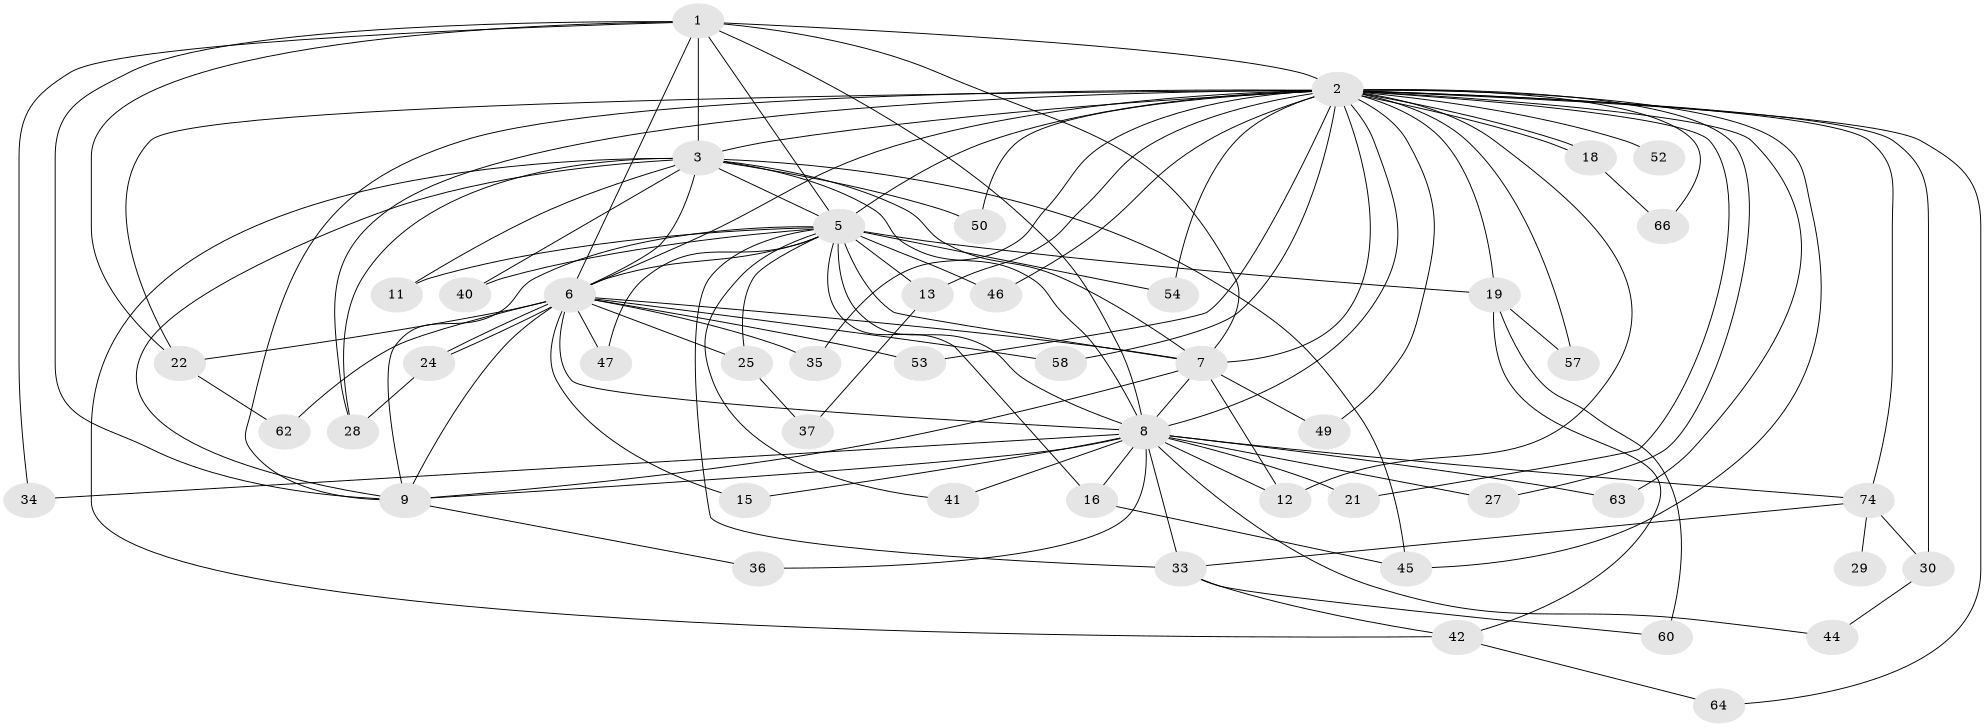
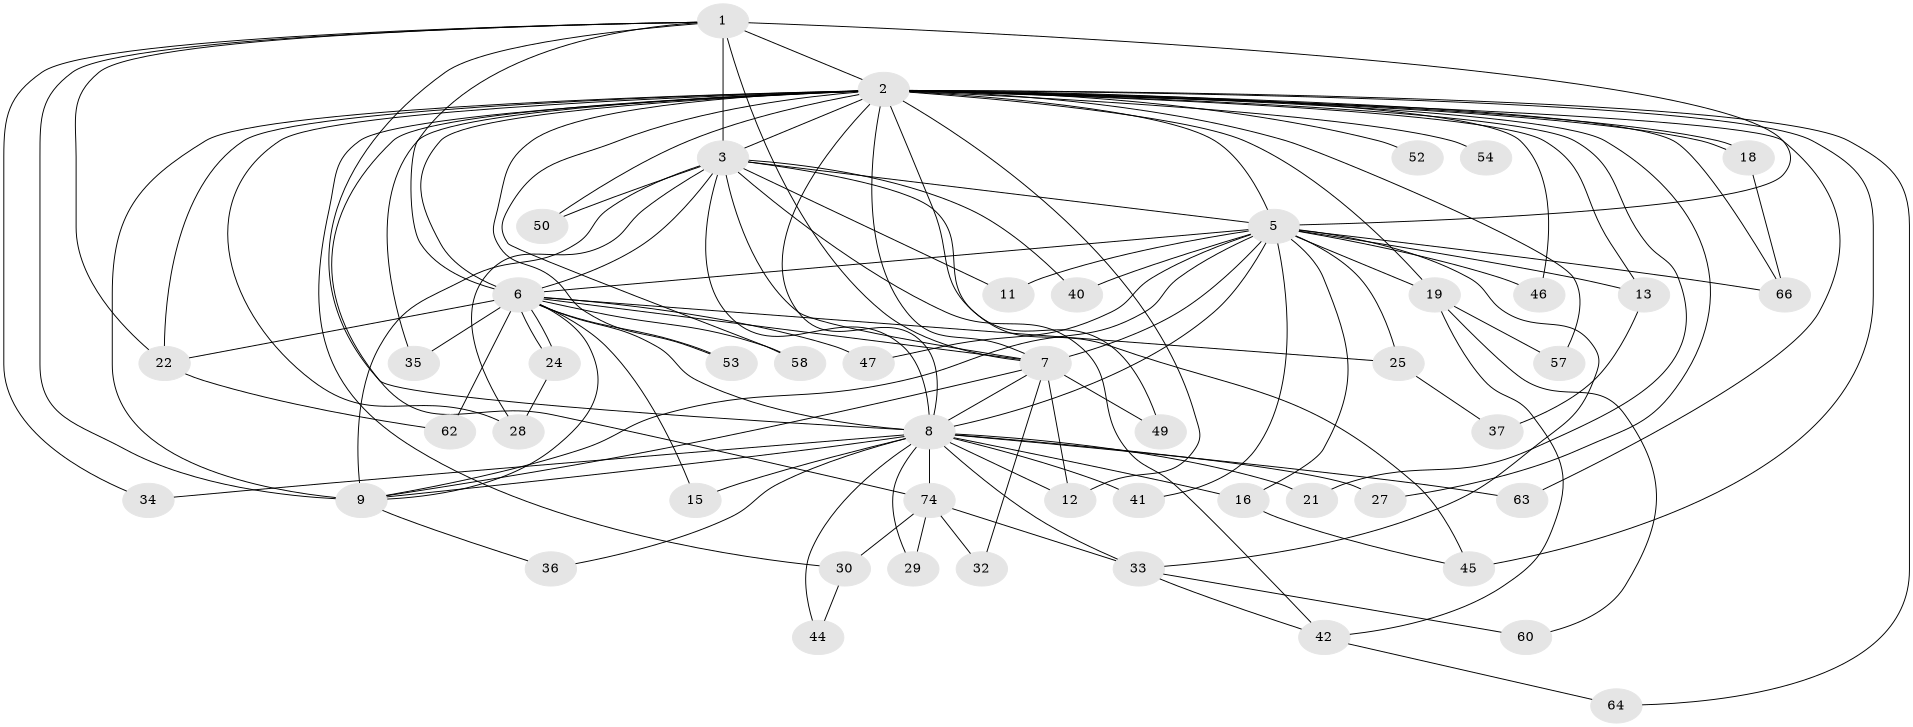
  graph {
    node [color=gray90 style=filled]
    2 [super="+4"]
    3 [super="+10"]
    5 [super="+20"]
    6 [super="+31"]
    7 [super="+26"]
    8 [super="+51"]
    9 [super="+56"]
    22 [super="+48"]
    12 [super="+23"]
    13
    n11 [label=74 super="+17"]
    18
    19 [super="+43"]
    21
    27
    28 [super="+39"]
    30
    35
    45 [super="+59"]
    46
    49
    50
    52
    53 [super="+65"]
    54
    57
    58
    63
    64
    66
    1
    34
    11
    40
    42 [super="+61"]
    16
    25
    33 [super="+38"]
    41
    47
    15
    24
    62
+   32
    29
    36
    44
    37 [super="+55"]
    60
    2 -- 3 [weight=4]
    2 -- 5 [weight=2]
    2 -- 6 [weight=2]
    2 -- 7 [weight=2]
    2 -- 8 [weight=2]
    2 -- 9 [weight=2]
    2 -- 22
    2 -- 12
    2 -- 13
    2 -- n11 [weight=2]
    2 -- 18
    2 -- 18
    2 -- 19
    2 -- 21
    2 -- 27
    2 -- 28
    2 -- 30
    2 -- 35
    2 -- 45
    2 -- 46
    2 -- 49
    2 -- 50
    2 -- 52 [weight=2]
    2 -- 53 [weight=2]
    2 -- 54
    2 -- 57
    2 -- 58
    2 -- 63
    2 -- 64
    2 -- 66
    3 -- 5 [weight=2]
    3 -- 6 [weight=2]
    3 -- 7 [weight=2]
    3 -- 8 [weight=2]
    3 -- 9 [weight=2]
    3 -- 28
    3 -- 45
    3 -- 50
    3 -- 11
    3 -- 40
    3 -- 42
    5 -- 6
    5 -- 7
    5 -- 8 [weight=2]
    5 -- 9
    5 -- 13
    5 -- 19 [weight=2]
    5 -- 46
-   5 -- 54
+   5 -- 66
    5 -- 11
    5 -- 40
    5 -- 16
    5 -- 25
    5 -- 33
    5 -- 41
    5 -- 47
    6 -- 7 [weight=2]
    6 -- 8
    6 -- 9
    6 -- 22
    6 -- 35
    6 -- 53
    6 -- 58
    6 -- 25
    6 -- 47
    6 -- 15
    6 -- 24
    6 -- 24
    6 -- 62
    7 -- 8
    7 -- 9 [weight=2]
    7 -- 12
    7 -- 49
+   7 -- 32
    8 -- 9
    8 -- 12
    8 -- n11
    8 -- 21
    8 -- 27
    8 -- 63
    8 -- 34
    8 -- 16 [weight=2]
    8 -- 33
    8 -- 41
    8 -- 15
+   8 -- 29
    8 -- 36
    8 -- 44
    9 -- 36
    22 -- 62
    13 -- 37
    n11 -- 30
    n11 -- 33
+   n11 -- 32
    n11 -- 29
    18 -- 66
    19 -- 57
    19 -- 42
    19 -- 60
    30 -- 44
    1 -- 2 [weight=2]
    1 -- 3 [weight=2]
    1 -- 5
    1 -- 6
    1 -- 7
    1 -- 8
    1 -- 9
    1 -- 22
    1 -- 34
    42 -- 64
    16 -- 45
    25 -- 37
    33 -- 42
    33 -- 60
    24 -- 28
  }
